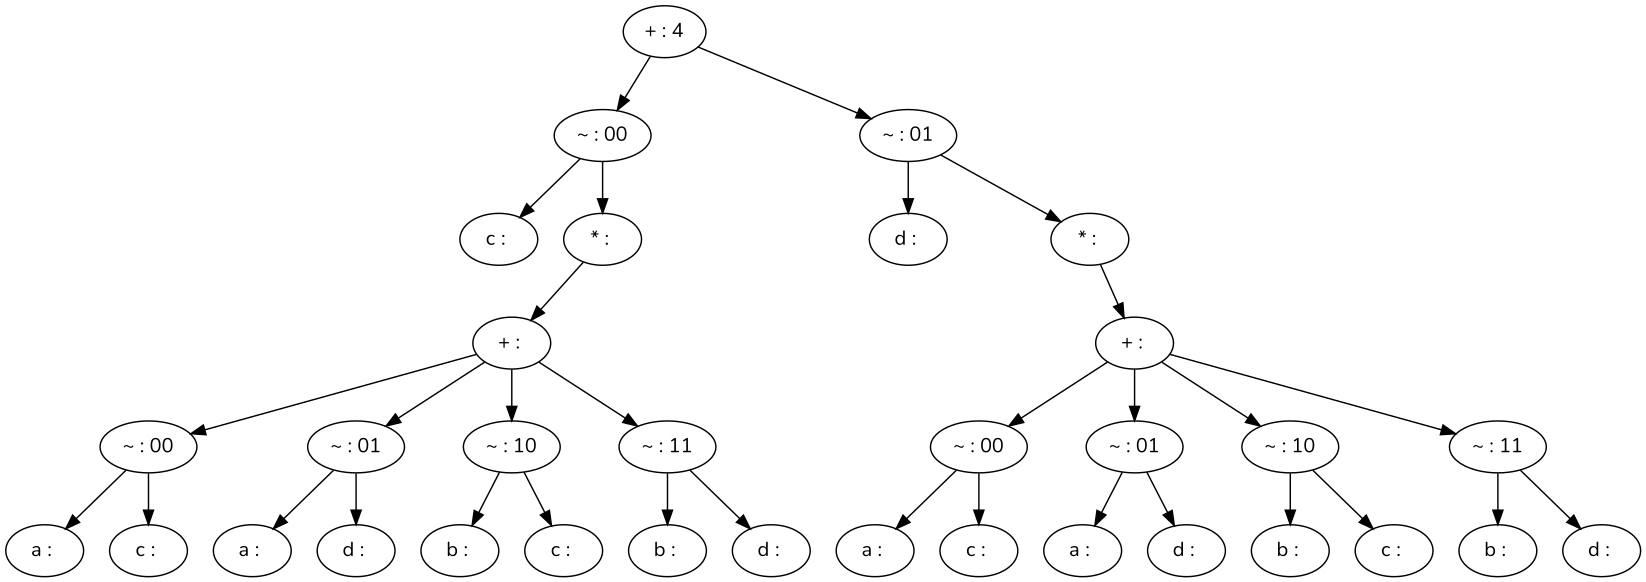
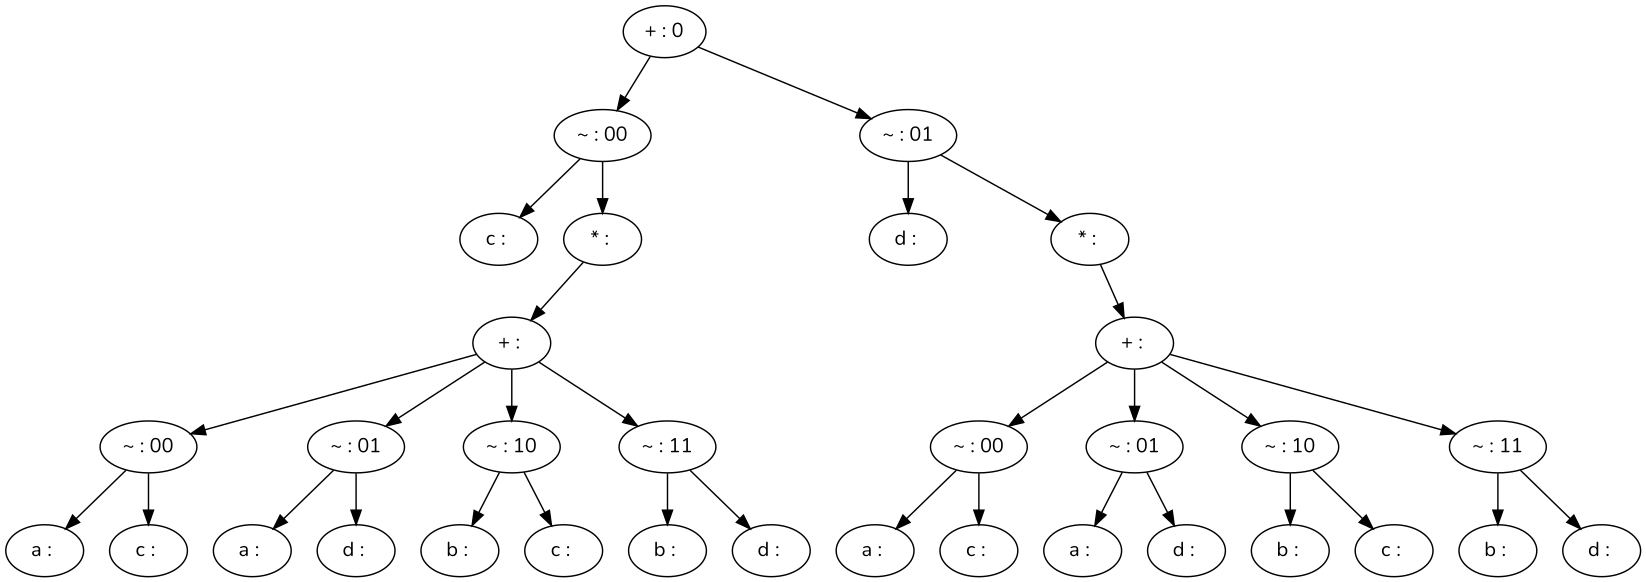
  digraph {
    fontname=Nunito
    node [fontname=Nunito]
    edge [fontname=Nunito]
-   n1 [label="+ : 4"]
+   n1 [label="+ : 0"]
    n2 [label="~ : 00"]
    n3 [label="~ : 01"]
    n4 [label="c : "]
    n5 [label="* : "]
    n6 [label="+ : "]
    n7 [label="~ : 00"]
    n8 [label="~ : 01"]
    n9 [label="~ : 10"]
    n10 [label="~ : 11"]
    n11 [label="a : "]
    n12 [label="c : "]
    n13 [label="a : "]
    n14 [label="d : "]
    n15 [label="b : "]
    n16 [label="c : "]
    n17 [label="b : "]
    n18 [label="d : "]
    n19 [label="d : "]
    n20 [label="* : "]
    n21 [label="+ : "]
    n22 [label="~ : 00"]
    n23 [label="~ : 01"]
    n24 [label="~ : 10"]
    n25 [label="~ : 11"]
    n26 [label="a : "]
    n27 [label="c : "]
    n28 [label="a : "]
    n29 [label="d : "]
    n30 [label="b : "]
    n31 [label="c : "]
    n32 [label="b : "]
    n33 [label="d : "]
    n1 -> n2
    n1 -> n3
    n2 -> n4
    n2 -> n5
    n3 -> n19
    n3 -> n20
    n5 -> n6
    n6 -> n7
    n6 -> n8
    n6 -> n9
    n6 -> n10
    n7 -> n11
    n7 -> n12
    n8 -> n13
    n8 -> n14
    n9 -> n15
    n9 -> n16
    n10 -> n17
    n10 -> n18
    n20 -> n21
    n21 -> n22
    n21 -> n23
    n21 -> n24
    n21 -> n25
    n22 -> n26
    n22 -> n27
    n23 -> n28
    n23 -> n29
    n24 -> n30
    n24 -> n31
    n25 -> n32
    n25 -> n33
  }
